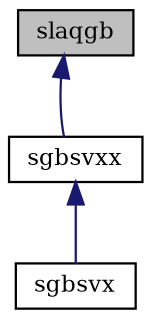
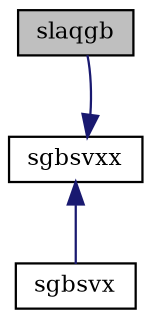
  digraph {
    fontname="DejaVu Serif"
    rankdir=TB
    node [color=black fillcolor=white fontname="DejaVu Serif" fontsize=10 shape=record style=filled]
    edge [color=midnightblue dir=back fontname="DejaVu Serif" fontsize=10 labelfontname=Helvetica labelfontsize=10 style=solid]
    n1 [fillcolor=grey75 fontcolor=black height=0.2 label=slaqgb width=0.4]
    n2 [height=0.2 label=sgbsvxx width=0.4]
    n3 [height=0.2 label=sgbsvx width=0.4]
-   n1 -> n2
+   n2 -> n1
    n2 -> n3
  }
